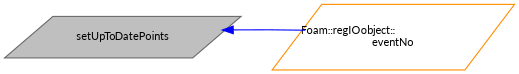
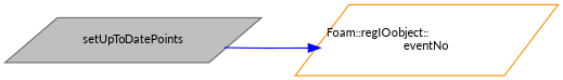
  digraph {
    rankdir=LR
    fontname=Lato
    node [fontname=Lato fontsize=10 shape=parallelogram]
    n1 [color=gray40 fillcolor=grey75 fontcolor=black height=0.2 label=setUpToDatePoints style=filled width=0.4]
    n2 [color=darkorange height=0.2 label="Foam::regIOobject::\leventNo" width=0.4]
-   n2 -> n1 [color=blue fontname=Lato fontsize=10 labelfontname=FreeSans labelfontsize=10 style=solid]
+   n1 -> n2 [color=blue fontname=Lato fontsize=10 labelfontname=FreeSans labelfontsize=10 style=solid]
  }
